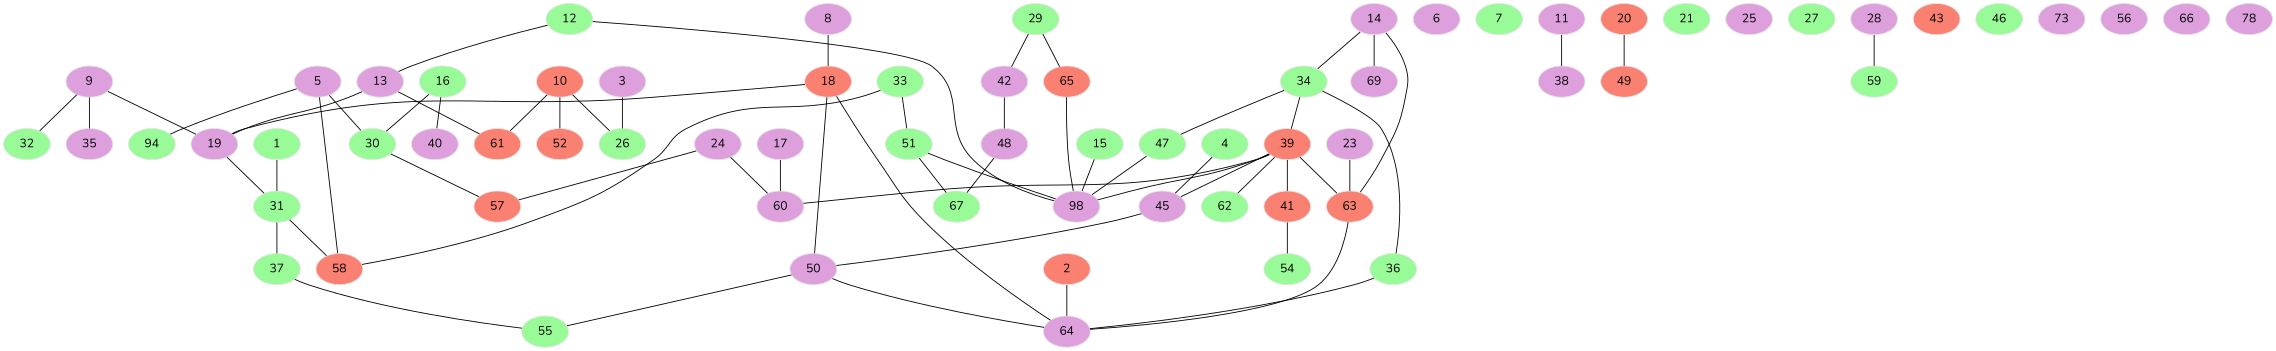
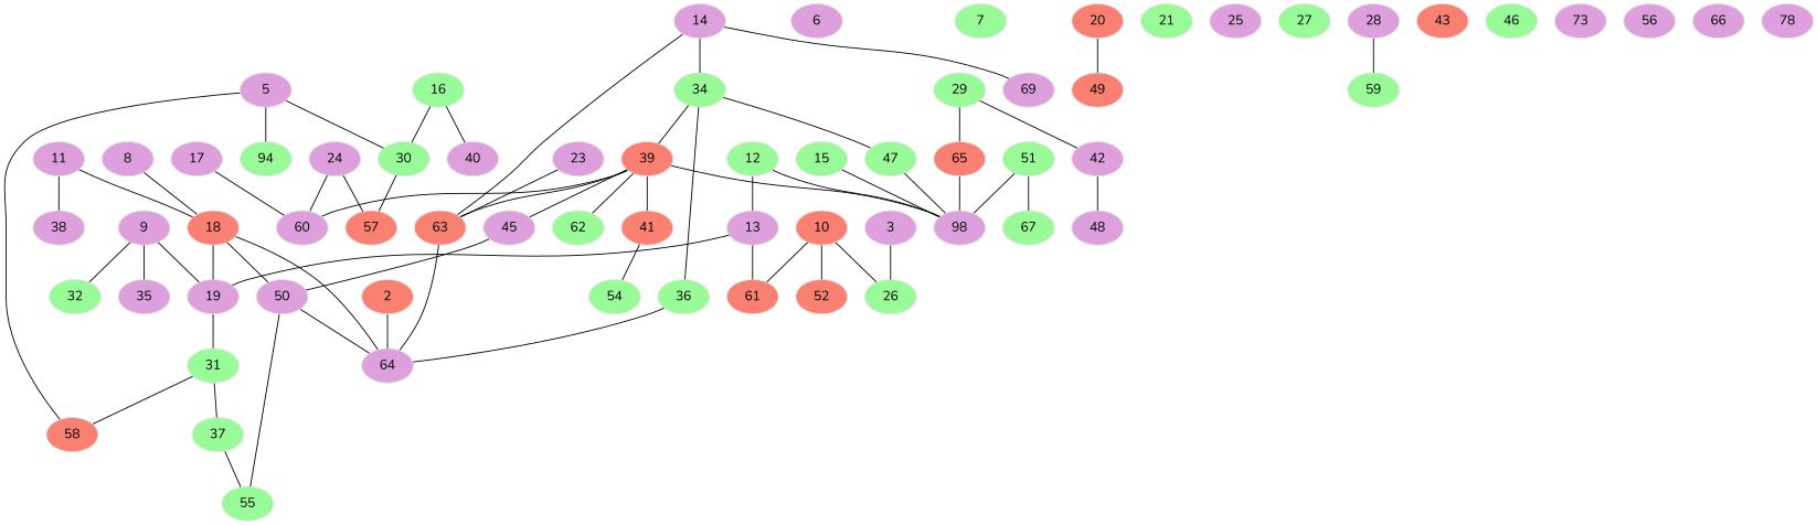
  graph {
    fontname=Nunito
    node [color=gray90 fillcolor=plum fontname=Nunito style=filled]
    edge [fontname=Nunito]
-   1 [fillcolor=palegreen]
    31 [fillcolor=palegreen]
    58 [fillcolor=salmon]
    37 [fillcolor=palegreen]
    2 [fillcolor=salmon]
    64
    26 [fillcolor=palegreen]
    3
-   4 [fillcolor=palegreen]
    45
    50
    30 [fillcolor=palegreen]
    5
    n14 [fillcolor=palegreen label=94]
    57 [fillcolor=salmon]
    6
    7 [fillcolor=palegreen]
    18 [fillcolor=salmon]
    8
    19
    9
    32 [fillcolor=palegreen]
    35
    10 [fillcolor=salmon]
    52 [fillcolor=salmon]
    61 [fillcolor=salmon]
    11
    38
    12 [fillcolor=palegreen]
    13
    n31 [label=98]
    34 [fillcolor=palegreen]
    14
    63 [fillcolor=salmon]
    69
    47 [fillcolor=palegreen]
    36 [fillcolor=palegreen]
    39 [fillcolor=salmon]
    15 [fillcolor=palegreen]
    16 [fillcolor=palegreen]
    40
    17
    60
    55 [fillcolor=palegreen]
    20 [fillcolor=salmon]
    49 [fillcolor=salmon]
    21 [fillcolor=palegreen]
    23
    24
    25
    27 [fillcolor=palegreen]
    59 [fillcolor=palegreen]
    28
    29 [fillcolor=palegreen]
    42
    65 [fillcolor=salmon]
    48
-   33 [fillcolor=palegreen]
    51 [fillcolor=palegreen]
    67 [fillcolor=palegreen]
    41 [fillcolor=salmon]
    62 [fillcolor=palegreen]
    54 [fillcolor=palegreen]
    43 [fillcolor=salmon]
    46 [fillcolor=palegreen]
    n66 [label=73]
    56
    66
    n69 [label=78]
-   1 -- 31
    31 -- 58
    31 -- 37
    37 -- 55
    2 -- 64
    3 -- 26
-   4 -- 45
    45 -- 50
    50 -- 64
    50 -- 55
    30 -- 57
    5 -- 58
    5 -- 30
    5 -- n14
    18 -- 64
    18 -- 50
    18 -- 19
    8 -- 18
    19 -- 31
    9 -- 19
    9 -- 32
    9 -- 35
    10 -- 26
    10 -- 52
    10 -- 61
+   11 -- 18
    11 -- 38
    12 -- 13
    12 -- n31
    13 -- 19
    13 -- 61
    34 -- 47
    34 -- 36
    34 -- 39
    14 -- 34
    14 -- 63
    14 -- 69
    63 -- 64
    47 -- n31
    36 -- 64
    39 -- 45
    39 -- n31
    39 -- 63
    39 -- 60
    39 -- 41
    39 -- 62
    15 -- n31
    16 -- 30
    16 -- 40
    17 -- 60
    20 -- 49
    23 -- 63
    24 -- 57
    24 -- 60
    28 -- 59
    29 -- 42
    29 -- 65
    42 -- 48
    65 -- n31
-   48 -- 67
-   33 -- 58
-   33 -- 51
    51 -- n31
    51 -- 67
    41 -- 54
  }
